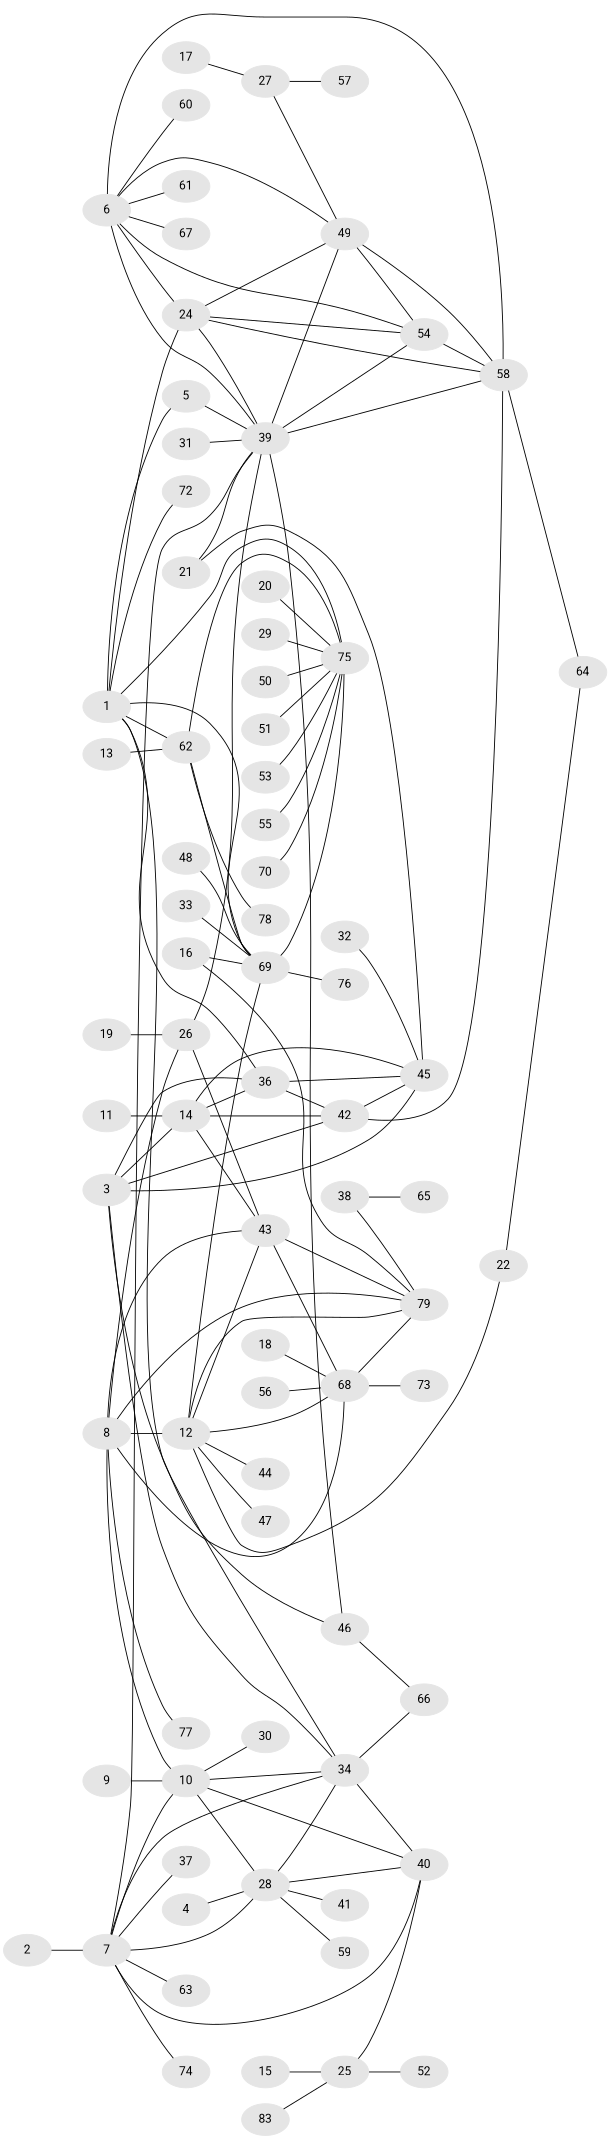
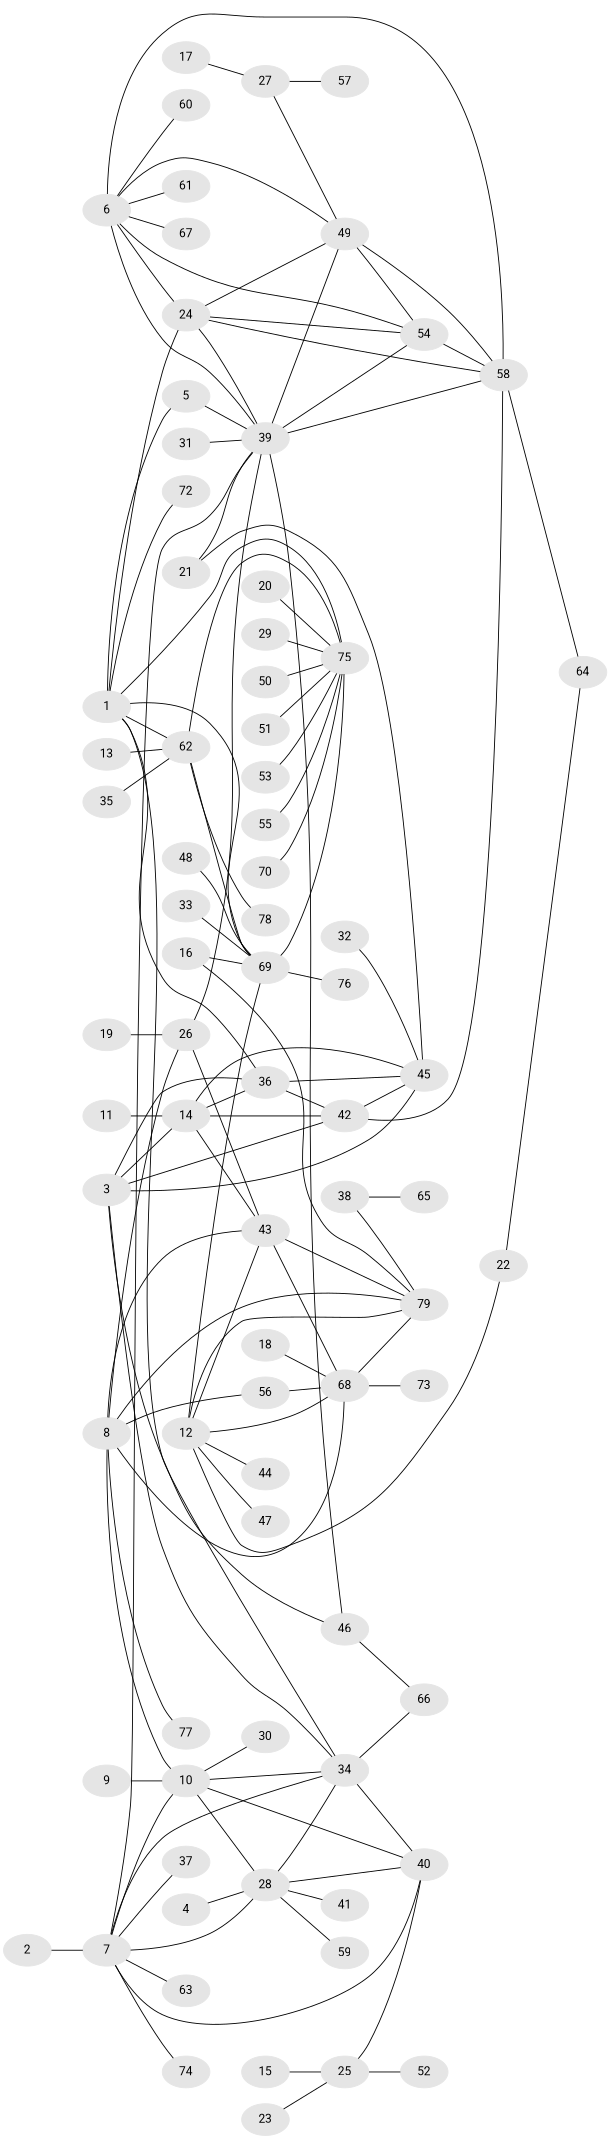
  graph {
    fontname=Roboto
    rankdir=LR
    node [color=gray90 fontname=Roboto style=filled]
    edge [fontname=Roboto weight=1.0]
    1
    5
    24
    34
    36
    62
    69
    72
    75
    39
    49
    54
    58
    40
    66
    42
    45
    78
    76
    2
    7
    28
    10
    37
    63
    74
    3
    14
    46
    43
    4
    41
    59
    6
    60
    61
    67
    64
    30
    8
    12
    26
    68
    n44 [label=79]
    77
    22
    44
    47
    73
    9
    11
    13
    15
    25
    52
    16
    17
    27
    57
    18
    19
    20
    21
-   23 [label=83]
+   23
    29
    31
    32
    33
+   35
    38
    65
    48
    50
    51
    53
    55
    56
    70
    1 -- 5
    1 -- 24
    1 -- 34
    1 -- 36
    1 -- 62 [weight=4.0]
    1 -- 69 [weight=2.0]
    1 -- 72
    1 -- 75 [weight=2.0]
    5 -- 39
    24 -- 39
    24 -- 49
    24 -- 54
    24 -- 58
    34 -- 40
    34 -- 66
    36 -- 42
    36 -- 45 [weight=2.0]
    62 -- 69 [weight=2.0]
    62 -- 75 [weight=2.0]
    62 -- 78
    69 -- 75
    69 -- 76
    39 -- 49
    39 -- 54
    39 -- 58
    39 -- 46
    49 -- 54
    49 -- 58
    54 -- 58
    58 -- 64
    42 -- 58
    42 -- 45 [weight=2.0]
    2 -- 7
    7 -- 34
    7 -- 39
    7 -- 40
    7 -- 28 [weight=2.0]
    7 -- 10
    7 -- 37
    7 -- 63
    7 -- 74
    28 -- 34 [weight=2.0]
    28 -- 40 [weight=2.0]
    28 -- 41
    28 -- 59
    10 -- 34
    10 -- 40
    10 -- 28 [weight=2.0]
    10 -- 30
    3 -- 34
    3 -- 36
    3 -- 42
    3 -- 45 [weight=2.0]
    3 -- 14
    3 -- 46
    14 -- 36
    14 -- 42
    14 -- 45 [weight=2.0]
    14 -- 43
    46 -- 66
    43 -- 68 [weight=2.0]
    43 -- n44
    4 -- 28
    6 -- 24
    6 -- 39
    6 -- 49
    6 -- 54
    6 -- 58
    6 -- 60
    6 -- 61
    6 -- 67
    8 -- 10
    8 -- 43
-   8 -- 12
+   8 -- 56
    8 -- 26
    8 -- 68 [weight=2.0]
    8 -- n44
    8 -- 77
    12 -- 69
    12 -- 43
    12 -- 68 [weight=2.0]
    12 -- n44
    12 -- 22
    12 -- 44
    12 -- 47
    26 -- 39
    26 -- 43
    68 -- n44 [weight=2.0]
    68 -- 73
    22 -- 64
    9 -- 10
    11 -- 14
    13 -- 62
    15 -- 25
    25 -- 40
    25 -- 52
    16 -- 69
    16 -- n44
    17 -- 27
    27 -- 49
    27 -- 57
    18 -- 68
    19 -- 26
    20 -- 75
    21 -- 39
    21 -- 45
    23 -- 25
    29 -- 75
    31 -- 39
    32 -- 45
    33 -- 69
+   35 -- 62
    38 -- n44
    38 -- 65
    48 -- 69
    50 -- 75
    51 -- 75
    53 -- 75
    55 -- 75
    56 -- 68
    70 -- 75
  }
